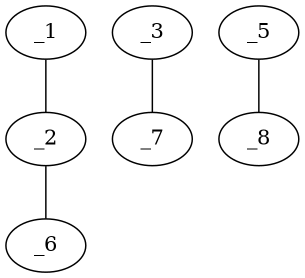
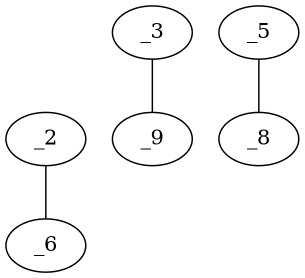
  graph {
    node [charge=0 chem=4 symbol="N  " x=4.5981 y=-0.25]
    edge [valence=1]
-   _1 [chem=1 symbol="C  " x=3.7321]
    _2 [chem=1 symbol="C  " y=0.25]
    _6 [y=1.25]
    _3 [x=2.866 y=0.25]
-   _7 [x=2]
+   _7 [x=2 label=_9]
    _5 [x=5.4641]
    _8 [x=6.3301 y=0.25]
-   _1 -- _2
    _2 -- _6 [valence=2]
    _3 -- _7
    _5 -- _8
  }
